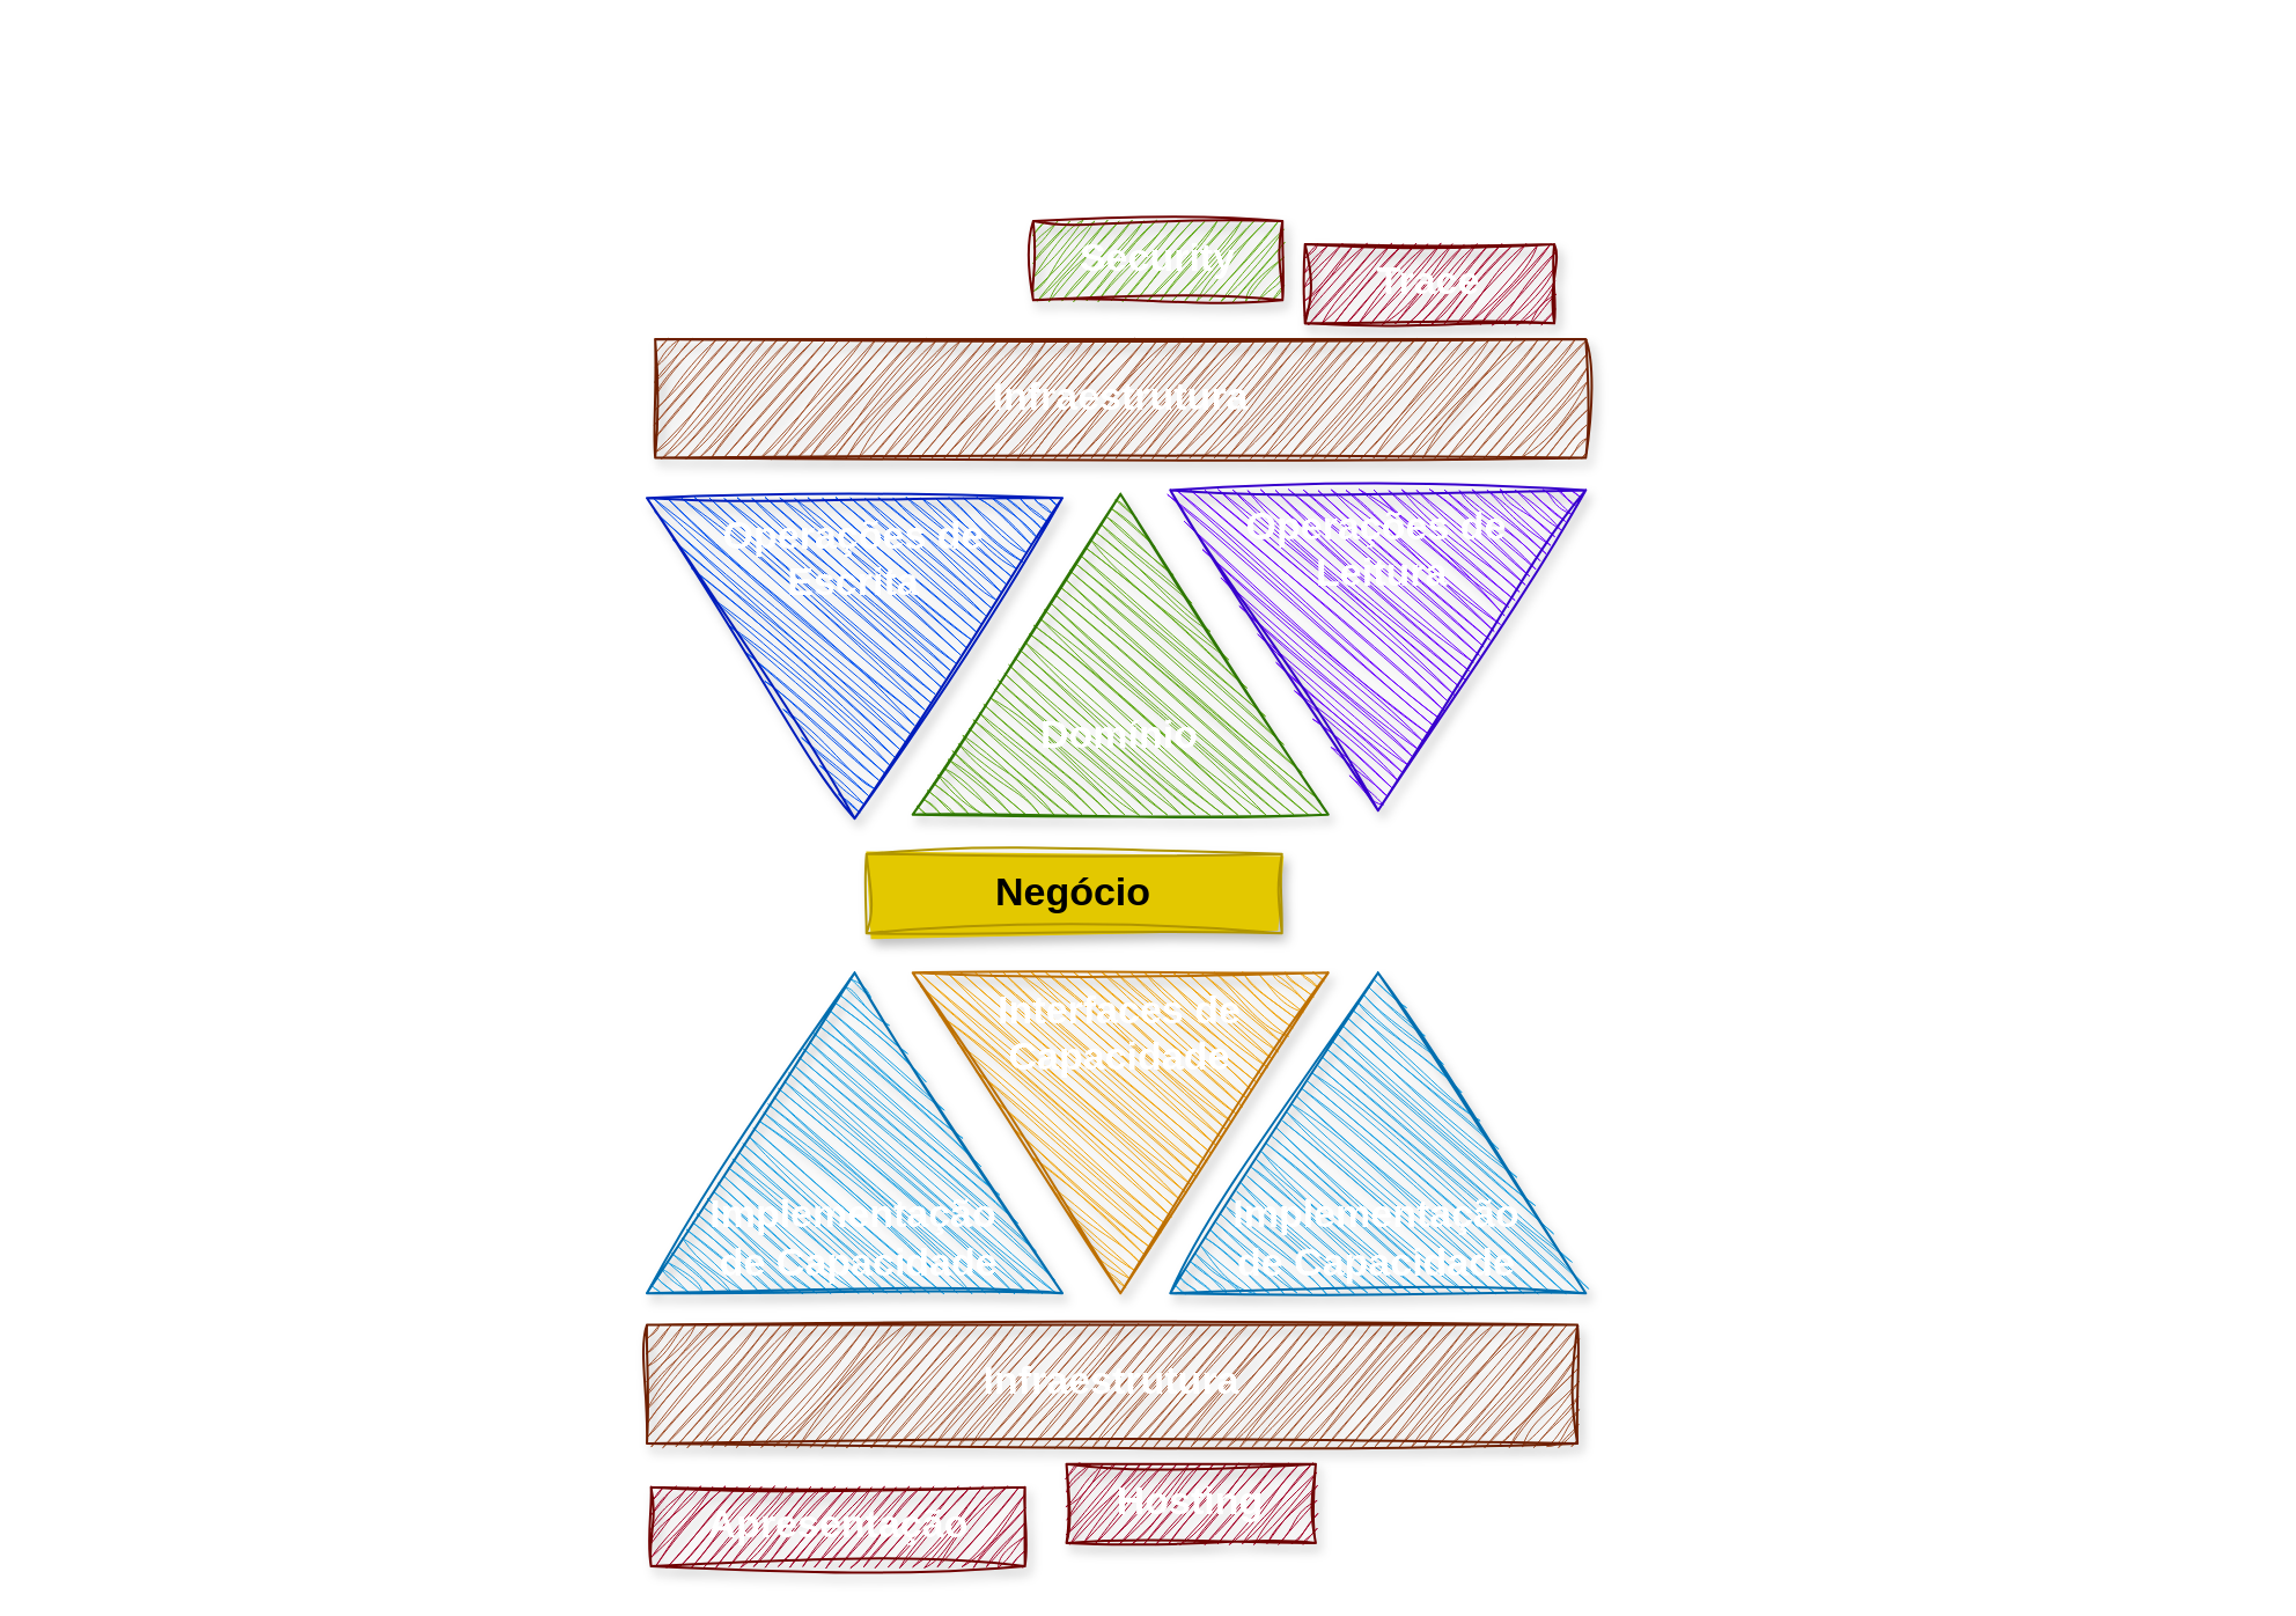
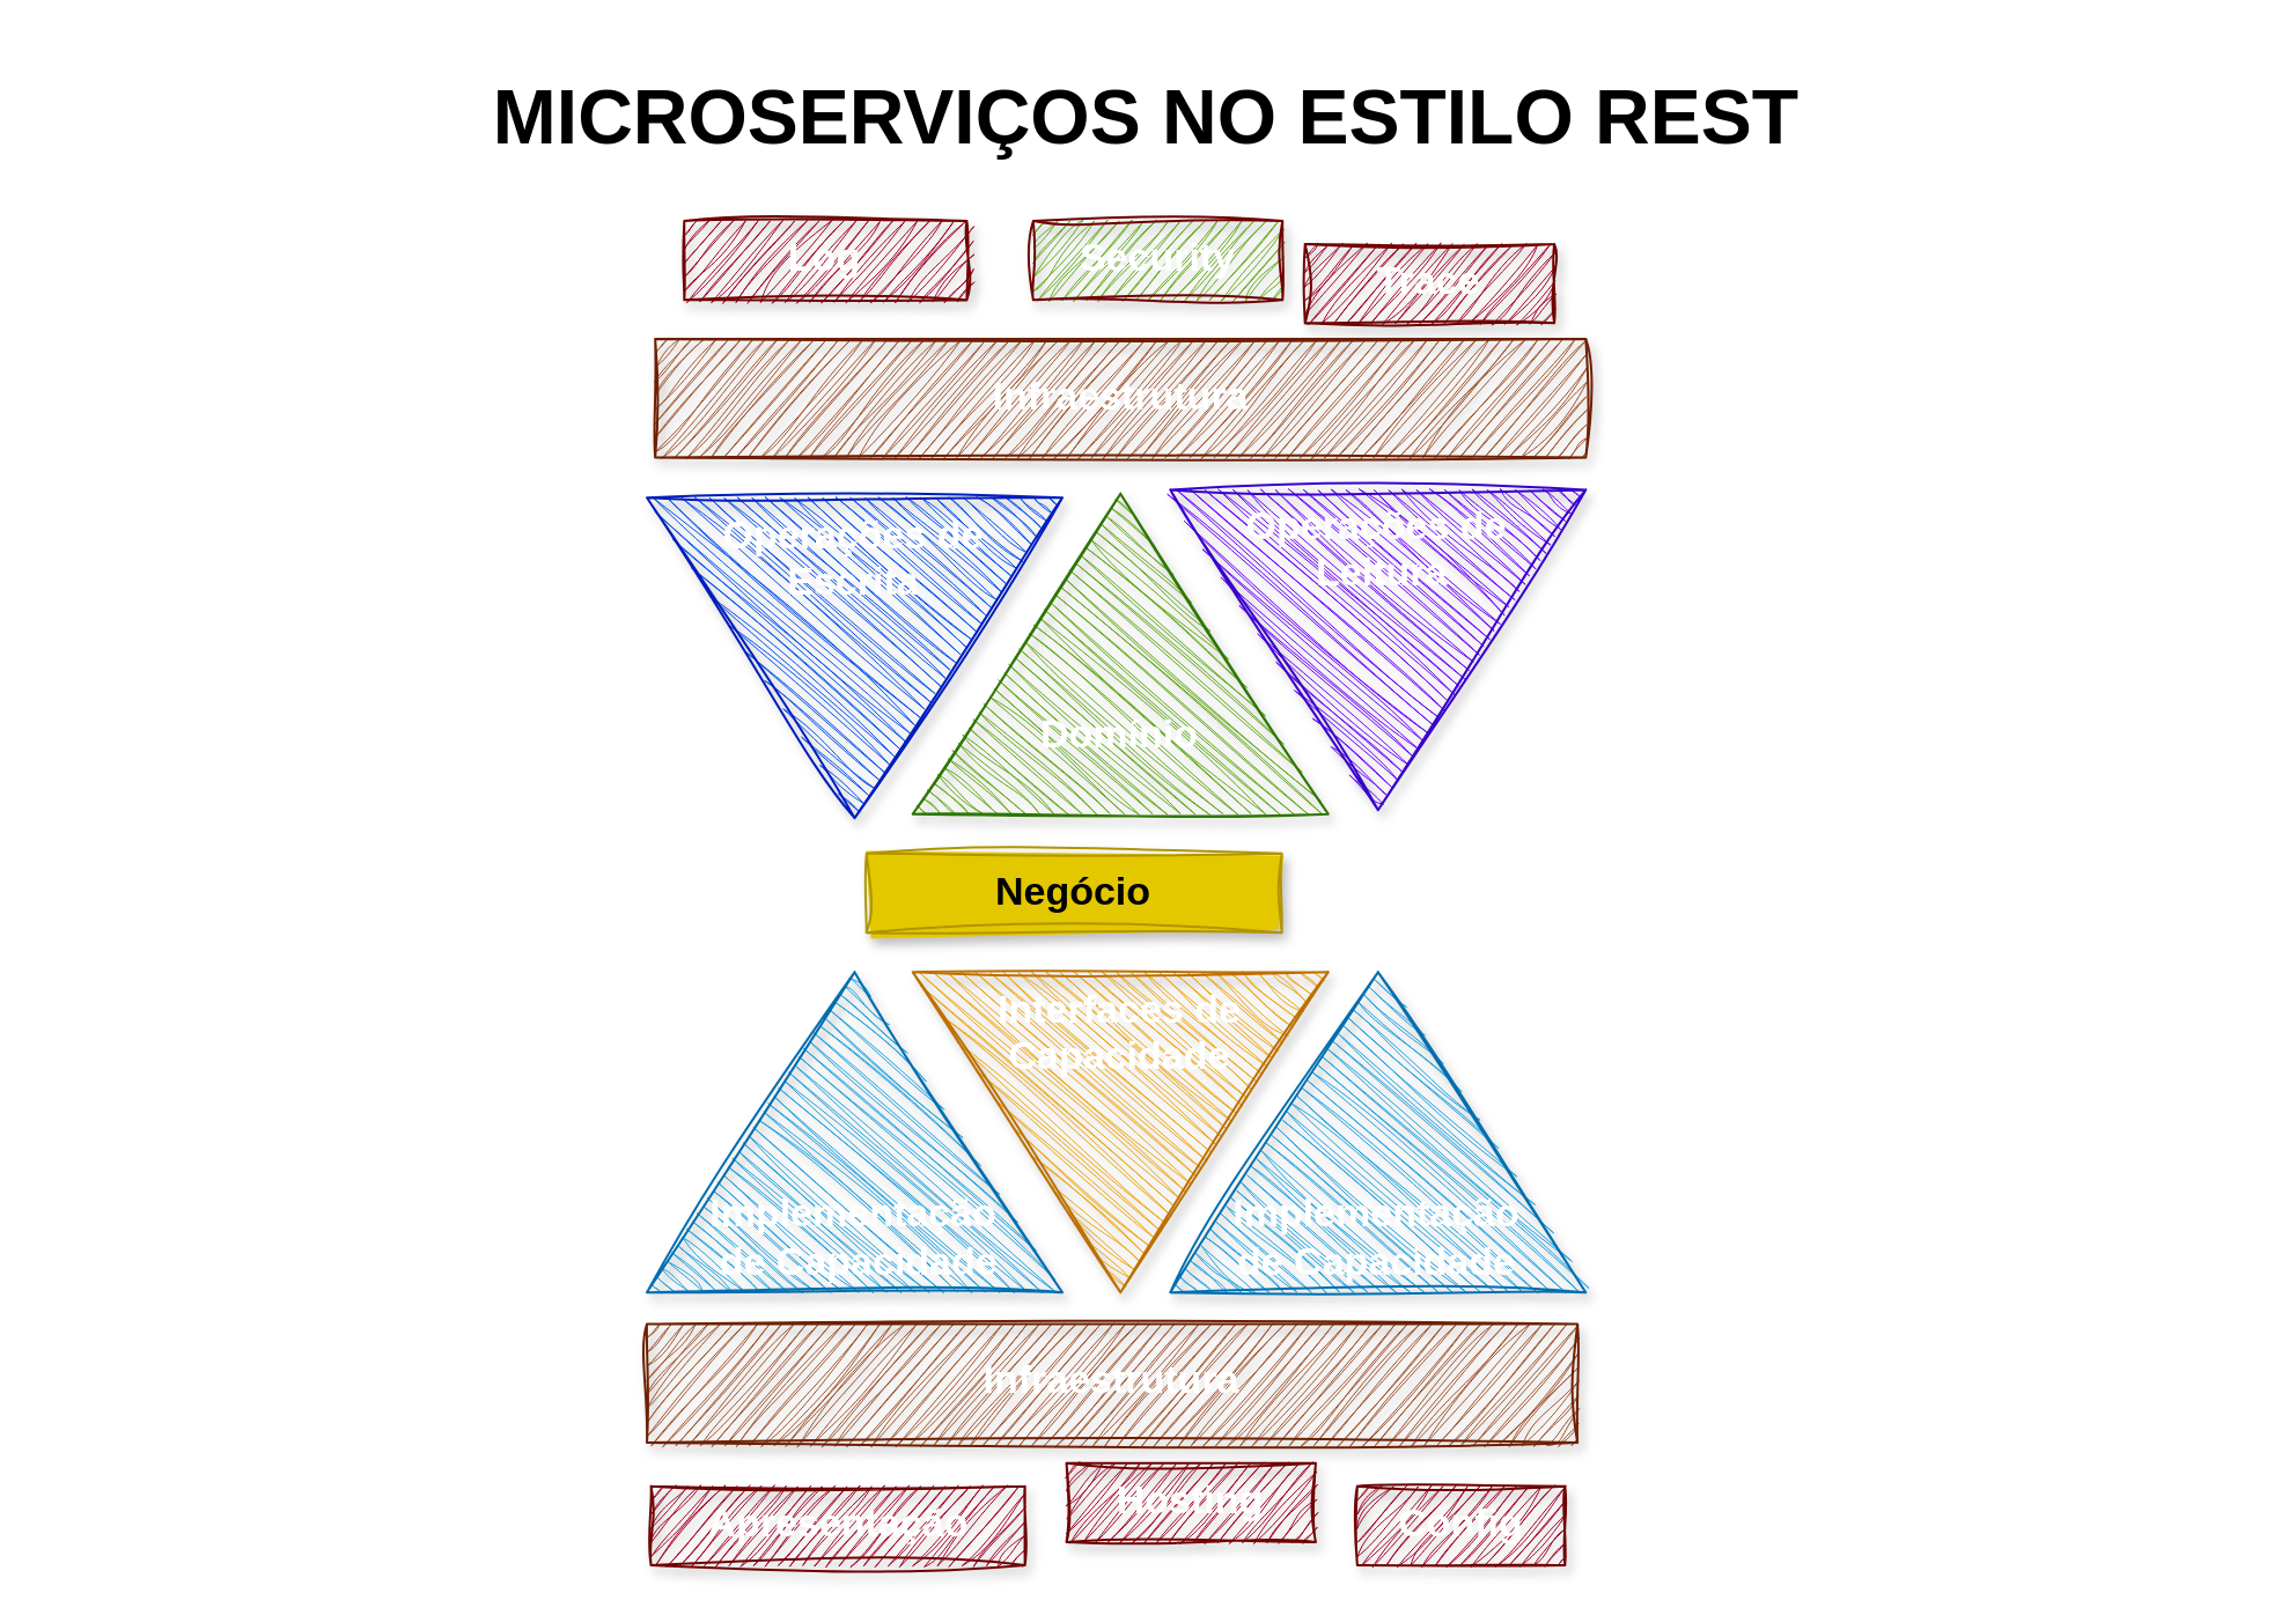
  <mxCell id="0" />
  <mxCell id="1" parent="0" />
  <mxCell id="2" value="" style="group;fontSize=17;" connectable="0" vertex="1" parent="1"><mxGeometry x="279" y="95" width="420" height="581" as="geometry" /></mxCell>
  <mxCell id="3" value="Hosting" style="rounded=0;whiteSpace=wrap;html=1;sketch=1;curveFitting=1;jiggle=2;shadow=1;fillColor=#a20025;fontColor=#ffffff;strokeColor=#6F0000;container=0;fontStyle=1;fontSize=17;" vertex="1" parent="2"><mxGeometry x="181.282" y="536.824" width="107.692" height="34.176" as="geometry" /></mxCell>
+ <mxCell id="4" value="Config" style="rounded=0;whiteSpace=wrap;html=1;sketch=1;curveFitting=1;jiggle=2;shadow=1;fillColor=#a20025;fontColor=#ffffff;strokeColor=#6F0000;container=0;fontStyle=1;fontSize=17;" vertex="1" parent="2"><mxGeometry x="306.923" y="546.824" width="89.744" height="34.176" as="geometry" /></mxCell>
  <mxCell id="5" value="Domínio&lt;br style=&quot;font-size: 17px;&quot;&gt;&lt;br style=&quot;font-size: 17px;&quot;&gt;" style="triangle;whiteSpace=wrap;html=1;direction=north;rotation=0;verticalAlign=bottom;sketch=1;curveFitting=1;jiggle=2;shadow=1;fillColor=#60a917;fontColor=#ffffff;strokeColor=#2D7600;container=0;fontStyle=1;fontSize=17;" vertex="1" parent="2"><mxGeometry x="114.872" y="117.909" width="179.487" height="138.415" as="geometry" /></mxCell>
  <mxCell id="6" value="&lt;div&gt;Operações de&lt;/div&gt;&lt;div&gt;&amp;nbsp;Leitura&lt;/div&gt;" style="triangle;whiteSpace=wrap;html=1;direction=south;rotation=0;verticalAlign=top;sketch=1;curveFitting=1;jiggle=2;shadow=1;fillColor=#6a00ff;fontColor=#ffffff;strokeColor=#3700CC;container=0;fontStyle=1;fontSize=17;" vertex="1" parent="2"><mxGeometry x="226.154" y="116.2" width="179.487" height="138.415" as="geometry" /></mxCell>
  <mxCell id="7" value="&lt;div&gt;Operações de &lt;br&gt;&lt;/div&gt;&lt;div&gt;Escrita&lt;/div&gt;" style="triangle;whiteSpace=wrap;html=1;direction=south;rotation=0;verticalAlign=top;sketch=1;curveFitting=1;jiggle=2;shadow=1;fillColor=#0050ef;fontColor=#ffffff;strokeColor=#001DBC;container=0;fontStyle=1;fontSize=17;" vertex="1" parent="2"><mxGeometry y="119.618" width="179.487" height="138.415" as="geometry" /></mxCell>
  <mxCell id="8" value="Interfaces de Capacidade" style="triangle;whiteSpace=wrap;html=1;direction=south;rotation=0;verticalAlign=top;sketch=1;curveFitting=1;jiggle=2;shadow=1;fillColor=#f0a30a;fontColor=#FFFFFF;strokeColor=#BD7000;container=0;fontStyle=1;fontSize=17;" vertex="1" parent="2"><mxGeometry x="114.872" y="324.676" width="179.487" height="138.415" as="geometry" /></mxCell>
  <mxCell id="9" value="Implementação &lt;br style=&quot;font-size: 17px;&quot;&gt;de Capacidade" style="triangle;whiteSpace=wrap;html=1;direction=north;rotation=0;verticalAlign=bottom;fontSize=17;sketch=1;curveFitting=1;jiggle=2;shadow=1;fillColor=#1ba1e2;fontColor=#ffffff;strokeColor=#006EAF;container=0;fontStyle=1" vertex="1" parent="2"><mxGeometry x="226.154" y="324.676" width="179.487" height="138.415" as="geometry" /></mxCell>
  <mxCell id="10" value="Implementação&lt;br style=&quot;font-size: 17px;&quot;&gt;&amp;nbsp;de Capacidade" style="triangle;whiteSpace=wrap;html=1;direction=north;rotation=0;verticalAlign=bottom;fontSize=17;sketch=1;curveFitting=1;jiggle=2;shadow=1;fillColor=#1ba1e2;fontColor=#ffffff;strokeColor=#006EAF;container=0;fontStyle=1" vertex="1" parent="2"><mxGeometry y="324.676" width="179.487" height="138.415" as="geometry" /></mxCell>
  <mxCell id="11" value="Infraestrutura" style="rounded=0;whiteSpace=wrap;html=1;sketch=1;curveFitting=1;jiggle=2;shadow=1;fillColor=#a0522d;fontColor=#ffffff;strokeColor=#6D1F00;container=0;fontStyle=1;fontSize=17;" vertex="1" parent="2"><mxGeometry y="476.762" width="402.051" height="51.265" as="geometry" /></mxCell>
  <mxCell id="12" value="Apresentação" style="rounded=0;whiteSpace=wrap;html=1;sketch=1;curveFitting=1;jiggle=2;shadow=1;fillColor=#a20025;strokeColor=#6F0000;container=0;fontColor=#ffffff;fontStyle=1;fontSize=17;" vertex="1" parent="2"><mxGeometry x="1.795" y="546.824" width="161.538" height="34.176" as="geometry" /></mxCell>
  <mxCell id="13" value="Negócio" style="rounded=0;whiteSpace=wrap;html=1;sketch=1;curveFitting=1;jiggle=2;shadow=1;fillColor=#e3c800;fontColor=#000000;strokeColor=#B09500;container=0;fillStyle=solid;fontStyle=1;fontSize=17;" vertex="1" parent="2"><mxGeometry x="94.872" y="273.412" width="179.487" height="34.176" as="geometry" /></mxCell>
+ <mxCell id="14" value="Log" style="rounded=0;whiteSpace=wrap;html=1;sketch=1;curveFitting=1;jiggle=2;shadow=1;fillColor=#a20025;fontColor=#ffffff;strokeColor=#6F0000;container=0;fontStyle=1;fontSize=17;" vertex="1" parent="2"><mxGeometry x="16.154" width="122.051" height="34.176" as="geometry" /></mxCell>
  <mxCell id="15" value="Security" style="rounded=0;whiteSpace=wrap;html=1;sketch=1;curveFitting=1;jiggle=2;shadow=1;fillColor=#60a917;fontColor=#ffffff;strokeColor=#6F0000;container=0;fontStyle=1;fontSize=17;" vertex="1" parent="2"><mxGeometry x="166.923" width="107.692" height="34.176" as="geometry" /></mxCell>
  <mxCell id="16" value="Trace" style="rounded=0;whiteSpace=wrap;html=1;sketch=1;curveFitting=1;jiggle=2;shadow=1;fillColor=#a20025;fontColor=#ffffff;strokeColor=#6F0000;container=0;fontStyle=1;fontSize=17;" vertex="1" parent="2"><mxGeometry x="284.358" y="10" width="107.692" height="34.176" as="geometry" /></mxCell>
  <mxCell id="17" value="Infraestrutura" style="rounded=0;whiteSpace=wrap;html=1;sketch=1;curveFitting=1;jiggle=2;shadow=1;fillColor=#a0522d;fontColor=#ffffff;strokeColor=#6D1F00;container=0;fontStyle=1;fontSize=17;" vertex="1" parent="2"><mxGeometry x="3.589" y="51.005" width="402.051" height="51.265" as="geometry" /></mxCell>
+ <mxCell id="18" value="MICROSERVIÇOS NO ESTILO REST" style="text;html=1;strokeColor=none;fillColor=none;align=center;verticalAlign=middle;whiteSpace=wrap;rounded=0;fontSize=33;fontStyle=1" vertex="1" parent="1"><mxGeometry x="20" y="20" width="950" height="60" as="geometry" /></mxCell>
